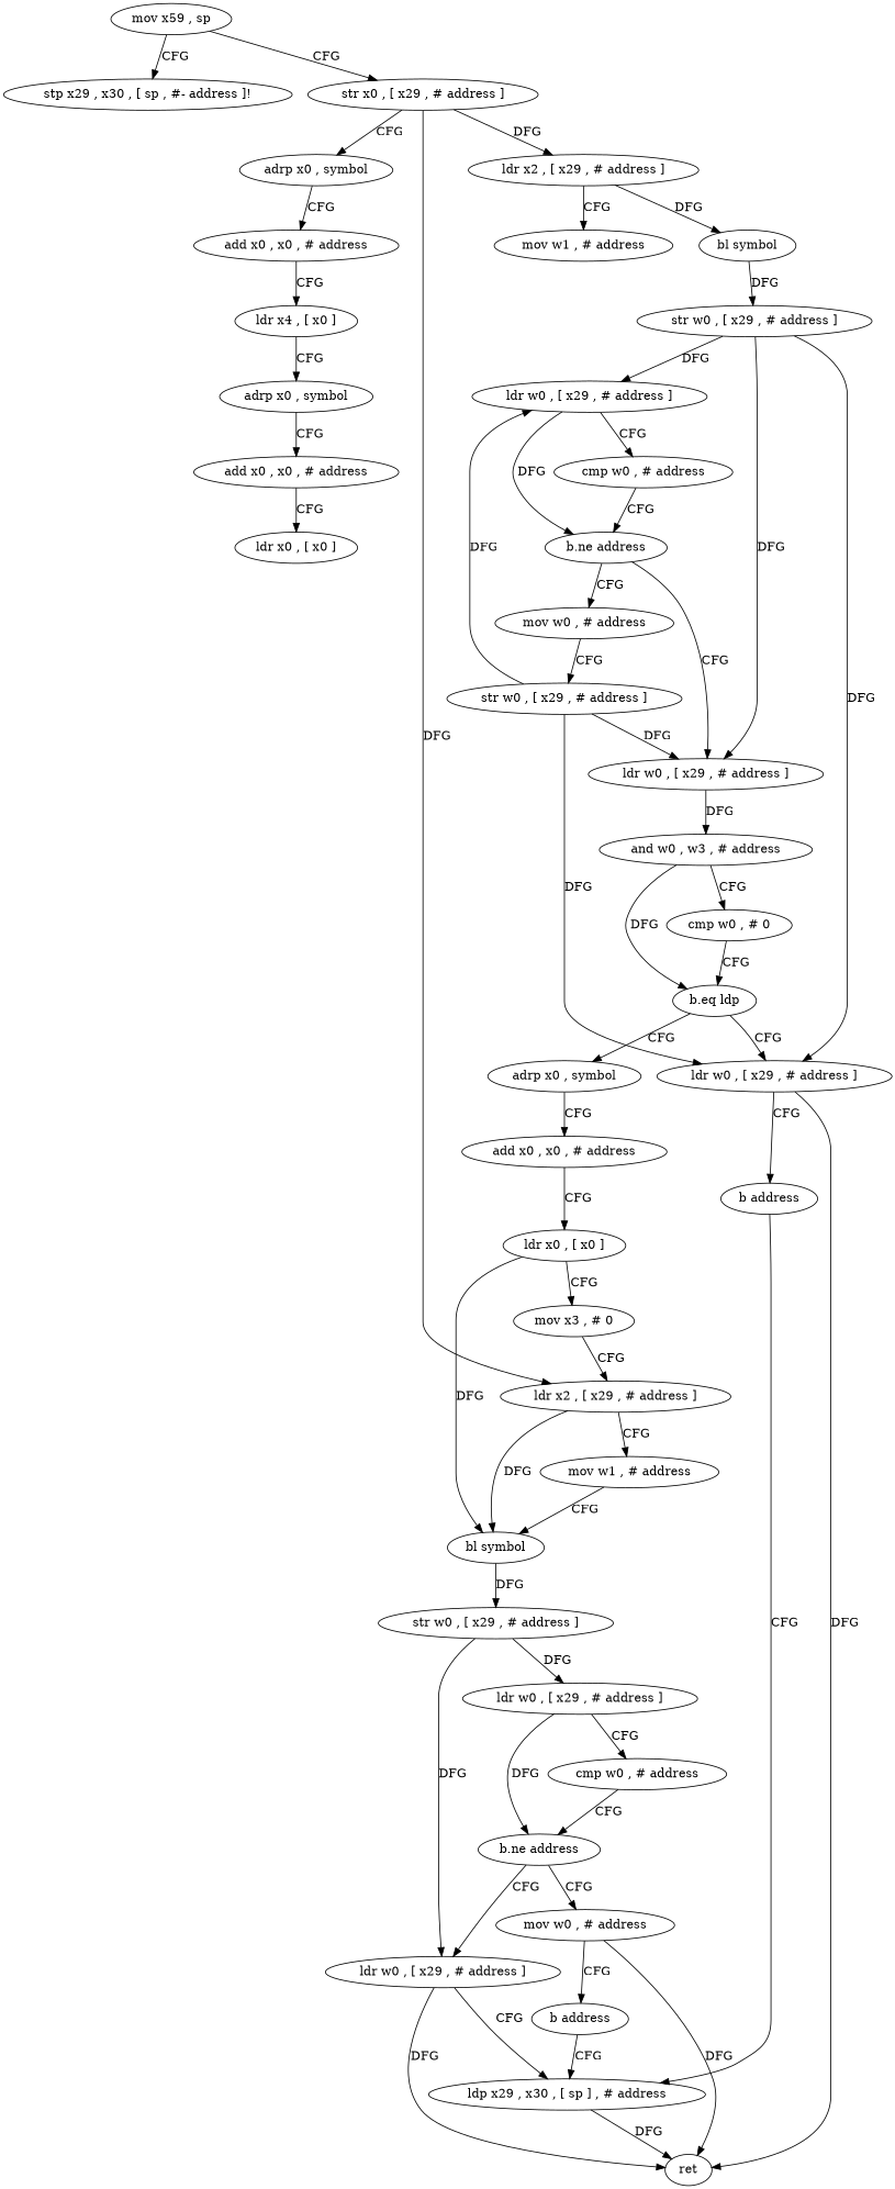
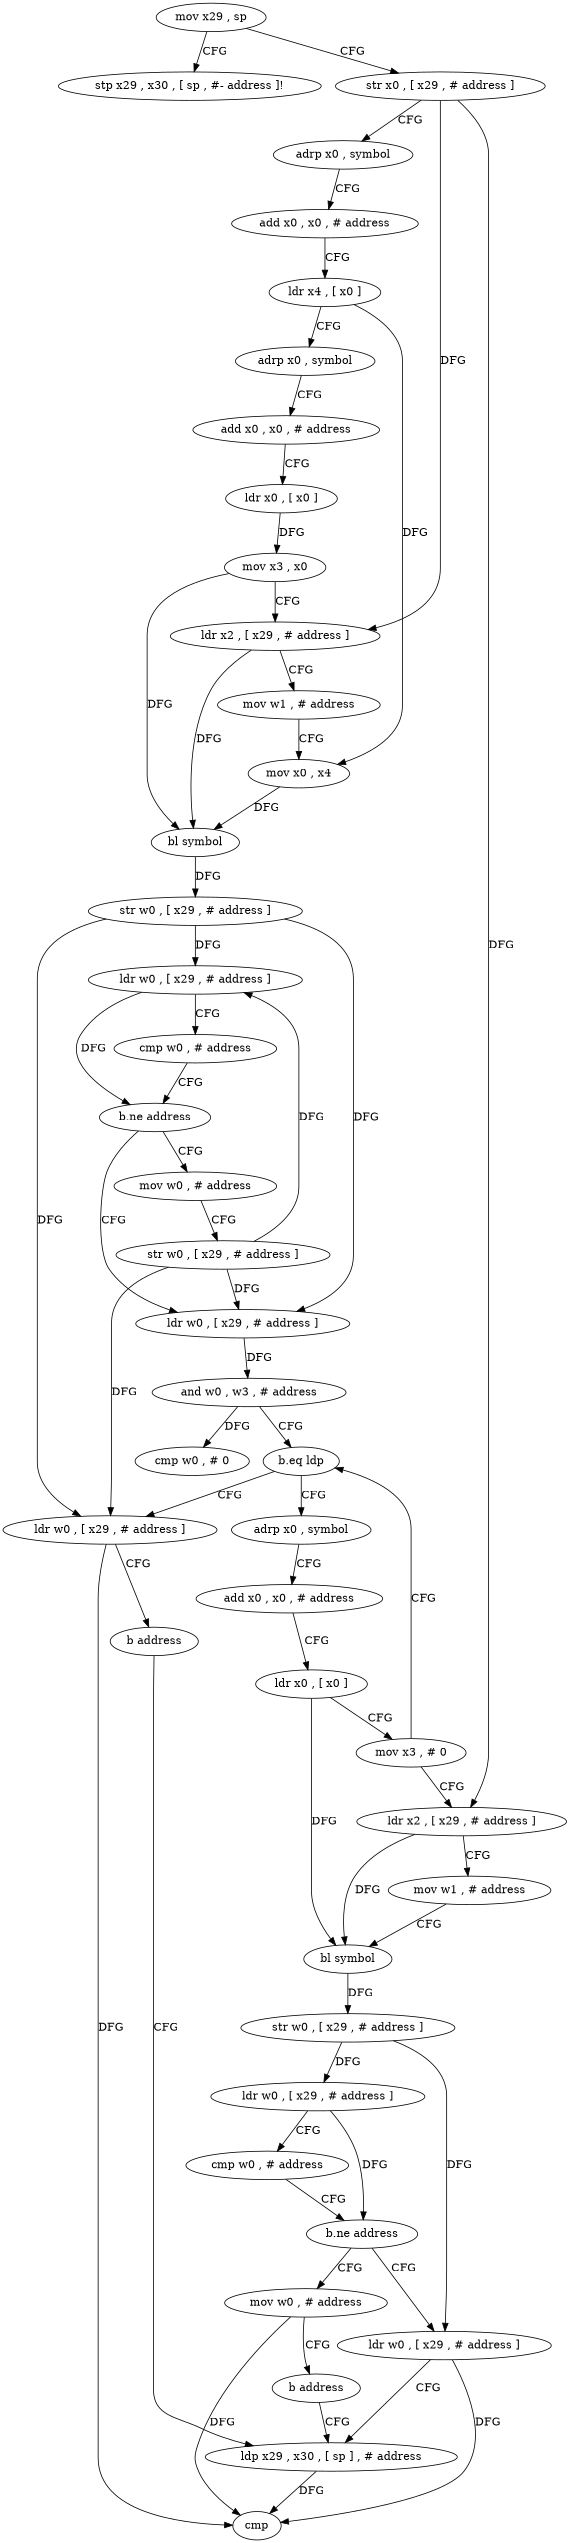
  digraph {
    n1 [label="stp x29 , x30 , [ sp , #- address ]!"]
-   n2 [label="mov x59 , sp"]
+   n2 [label="mov x29 , sp"]
    n3 [label="str x0 , [ x29 , # address ]"]
    n4 [label="adrp x0 , symbol"]
    n5 [label="ldr x2 , [ x29 , # address ]"]
    n6 [label="ldr x2 , [ x29 , # address ]"]
    n7 [label="add x0 , x0 , # address"]
    n8 [label="bl symbol"]
    n9 [label="mov w1 , # address"]
    n10 [label="bl symbol"]
    n11 [label="mov w1 , # address"]
    n12 [label="ldr x4 , [ x0 ]"]
    n13 [label="adrp x0 , symbol"]
+   n14 [label="mov x0 , x4"]
    n15 [label="add x0 , x0 , # address"]
    n16 [label="ldr x0 , [ x0 ]"]
+   n17 [label="mov x3 , x0"]
    n18 [label="str w0 , [ x29 , # address ]"]
    n19 [label="ldr w0 , [ x29 , # address ]"]
    n20 [label="ldr w0 , [ x29 , # address ]"]
    n21 [label="ldr w0 , [ x29 , # address ]"]
    n22 [label="cmp w0 , # address"]
    n23 [label="b.ne address"]
    n24 [label="and w0 , w3 , # address"]
    n25 [label="b address"]
-   n26 [label=ret]
+   n26 [label=cmp]
    n27 [label="mov w0 , # address"]
    n28 [label="str w0 , [ x29 , # address ]"]
    n29 [label="cmp w0 , # 0"]
    n30 [label="b.eq ldp"]
    n31 [label="adrp x0 , symbol"]
    n32 [label="add x0 , x0 , # address"]
    n33 [label="ldr x0 , [ x0 ]"]
    n34 [label="ldp x29 , x30 , [ sp ] , # address"]
    n35 [label="mov x3 , # 0"]
    n36 [label="str w0 , [ x29 , # address ]"]
    n37 [label="ldr w0 , [ x29 , # address ]"]
    n38 [label="ldr w0 , [ x29 , # address ]"]
    n39 [label="cmp w0 , # address"]
    n40 [label="b.ne address"]
    n41 [label="mov w0 , # address"]
    n42 [label="b address"]
    n2 -> n1 [label=CFG]
    n2 -> n3 [label=CFG]
    n3 -> n4 [label=CFG]
    n3 -> n5 [label=DFG]
    n3 -> n6 [label=DFG]
    n4 -> n7 [label=CFG]
    n5 -> n8 [label=DFG]
    n5 -> n9 [label=CFG]
    n6 -> n10 [label=DFG]
    n6 -> n11 [label=CFG]
    n7 -> n12 [label=CFG]
    n8 -> n18 [label=DFG]
+   n9 -> n14 [label=CFG]
    n10 -> n36 [label=DFG]
    n11 -> n10 [label=CFG]
    n12 -> n13 [label=CFG]
+   n12 -> n14 [label=DFG]
    n13 -> n15 [label=CFG]
+   n14 -> n8 [label=DFG]
    n15 -> n16 [label=CFG]
+   n16 -> n17 [label=DFG]
+   n17 -> n5 [label=CFG]
+   n17 -> n8 [label=DFG]
    n18 -> n19 [label=DFG]
    n18 -> n20 [label=DFG]
    n18 -> n21 [label=DFG]
    n19 -> n22 [label=CFG]
    n19 -> n23 [label=DFG]
    n20 -> n24 [label=DFG]
    n21 -> n25 [label=CFG]
    n21 -> n26 [label=DFG]
    n22 -> n23 [label=CFG]
    n23 -> n20 [label=CFG]
    n23 -> n27 [label=CFG]
-   n24 -> n29 [label=CFG]
-   n24 -> n30 [label=DFG]
+   n24 -> n29 [label=DFG]
+   n24 -> n30 [label=CFG]
    n25 -> n34 [label=CFG]
    n27 -> n28 [label=CFG]
    n28 -> n19 [label=DFG]
    n28 -> n20 [label=DFG]
    n28 -> n21 [label=DFG]
-   n29 -> n30 [label=CFG]
+   n35 -> n30 [label=CFG]
    n30 -> n21 [label=CFG]
    n30 -> n31 [label=CFG]
    n31 -> n32 [label=CFG]
    n32 -> n33 [label=CFG]
    n33 -> n10 [label=DFG]
    n33 -> n35 [label=CFG]
    n34 -> n26 [label=DFG]
    n35 -> n6 [label=CFG]
    n36 -> n37 [label=DFG]
    n36 -> n38 [label=DFG]
    n37 -> n39 [label=CFG]
    n37 -> n40 [label=DFG]
    n38 -> n26 [label=DFG]
    n38 -> n34 [label=CFG]
    n39 -> n40 [label=CFG]
    n40 -> n38 [label=CFG]
    n40 -> n41 [label=CFG]
    n41 -> n26 [label=DFG]
    n41 -> n42 [label=CFG]
    n42 -> n34 [label=CFG]
  }
